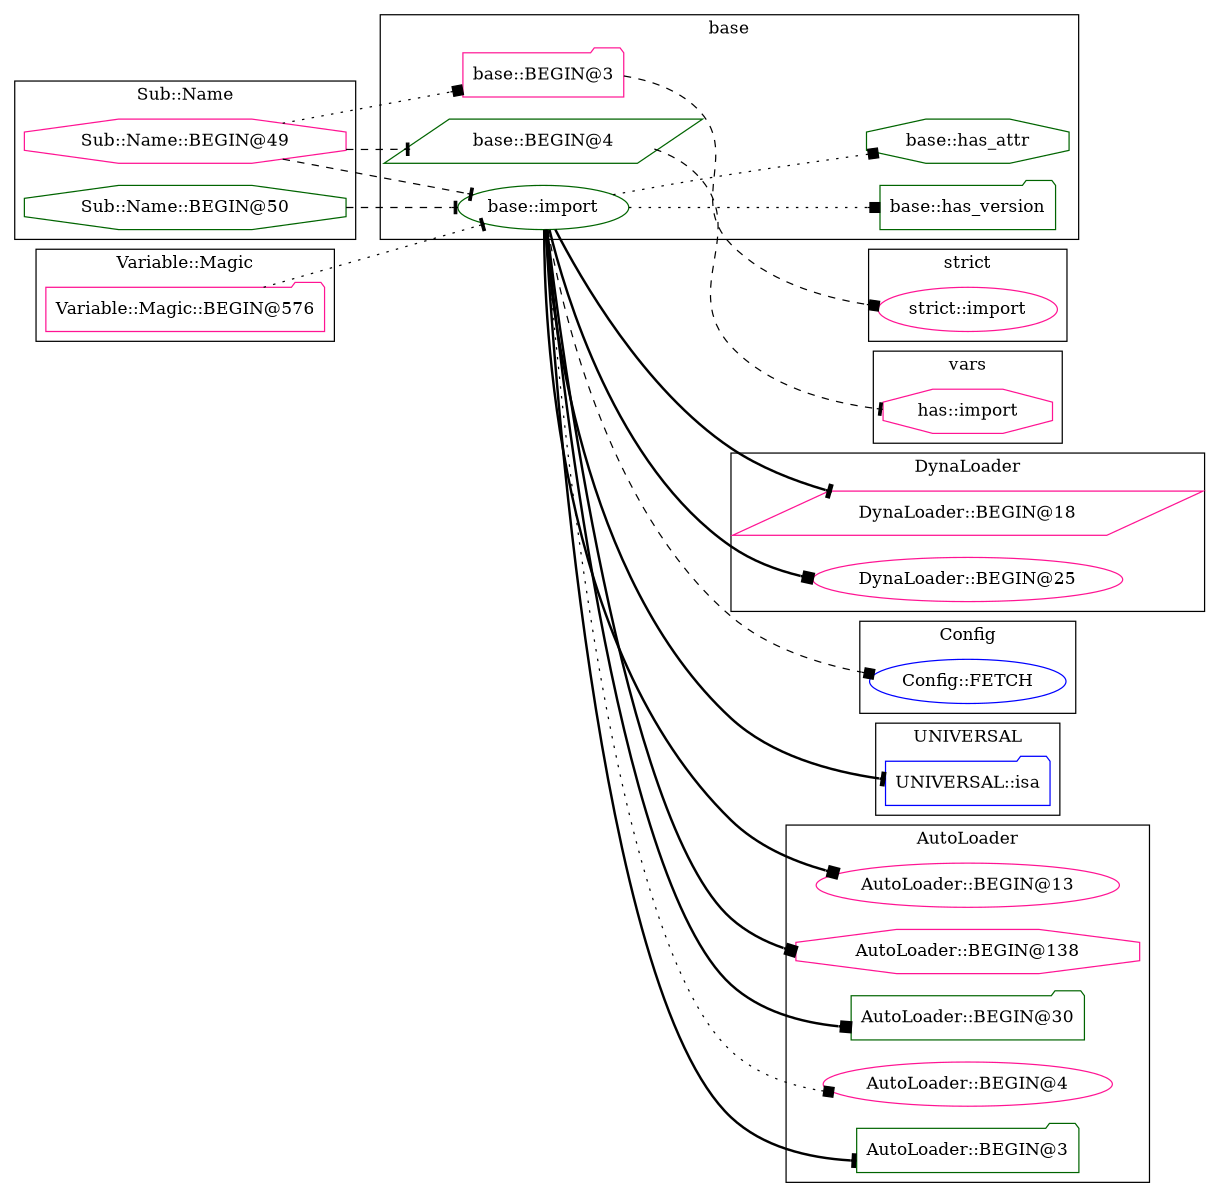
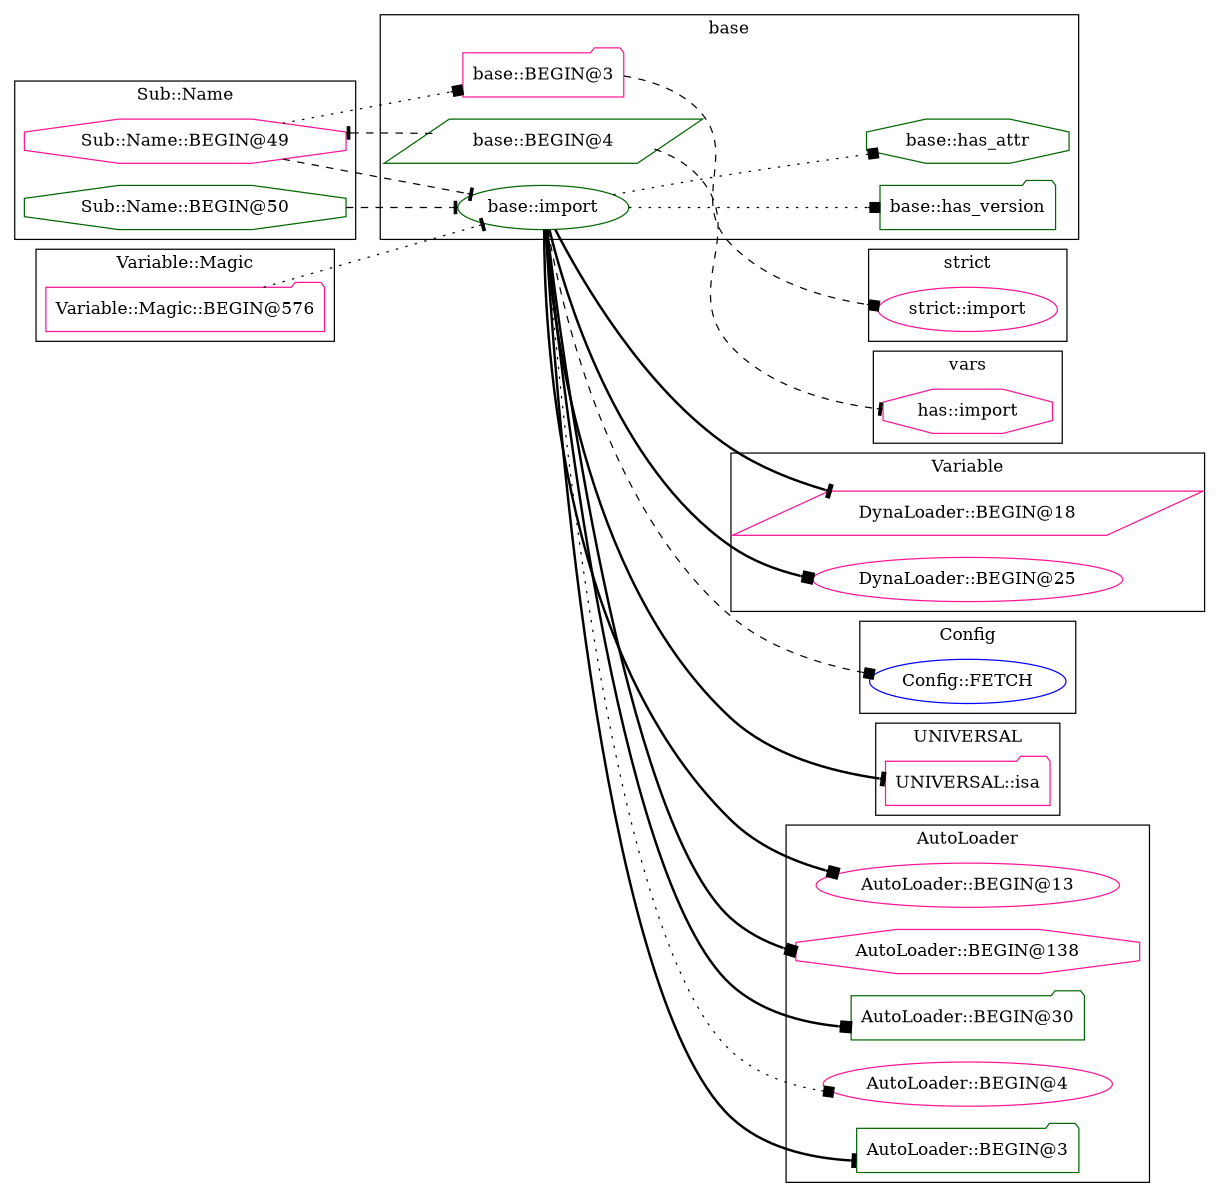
  digraph {
    rankdir=LR
    node [color=deeppink shape=ellipse]
    edge [arrowhead=box style=bold]
    "DynaLoader::BEGIN@18" [shape=parallelogram]
    "DynaLoader::BEGIN@25"
    "Config::FETCH" [color=blue]
    "base::BEGIN@3" [shape=folder]
    "base::BEGIN@4" [color=darkgreen shape=parallelogram]
    "base::has_version" [color=darkgreen shape=folder]
    "base::has_attr" [color=darkgreen shape=octagon]
    "base::import" [color=darkgreen]
    "Sub::Name::BEGIN@50" [color=darkgreen shape=octagon]
    "Sub::Name::BEGIN@49" [shape=octagon]
    n11 [label="has::import" shape=octagon]
    "strict::import"
    "Variable::Magic::BEGIN@576" [shape=folder]
-   "UNIVERSAL::isa" [color=blue shape=folder]
+   "UNIVERSAL::isa" [shape=folder]
    "AutoLoader::BEGIN@138" [shape=octagon]
    "AutoLoader::BEGIN@30" [color=darkgreen shape=folder]
    "AutoLoader::BEGIN@4"
    "AutoLoader::BEGIN@3" [color=darkgreen shape=folder]
    "AutoLoader::BEGIN@13"
    subgraph cluster_1 {
-     label=DynaLoader
+     label=Variable
      "DynaLoader::BEGIN@18"
      "DynaLoader::BEGIN@25"
    }
    subgraph cluster_2 {
      label=Config
      "Config::FETCH"
    }
    subgraph cluster_3 {
      label=base
      "base::BEGIN@3"
      "base::BEGIN@4"
      "base::has_version"
      "base::has_attr"
      "base::import"
    }
    subgraph cluster_4 {
      label="Sub::Name"
      "Sub::Name::BEGIN@50"
      "Sub::Name::BEGIN@49"
    }
    subgraph cluster_5 {
      label=vars
      n11
    }
    subgraph cluster_6 {
      label="strict"
      "strict::import"
    }
    subgraph cluster_7 {
      label="Variable::Magic"
      "Variable::Magic::BEGIN@576"
    }
    subgraph cluster_8 {
      label=UNIVERSAL
      "UNIVERSAL::isa"
    }
    subgraph cluster_9 {
      label=AutoLoader
      "AutoLoader::BEGIN@138"
      "AutoLoader::BEGIN@30"
      "AutoLoader::BEGIN@4"
      "AutoLoader::BEGIN@3"
      "AutoLoader::BEGIN@13"
    }
    "base::BEGIN@3" -> "strict::import" [style=dashed]
    "base::BEGIN@4" -> n11 [arrowhead=tee style=dashed]
    "base::import" -> "DynaLoader::BEGIN@18" [arrowhead=tee]
    "base::import" -> "DynaLoader::BEGIN@25"
    "base::import" -> "Config::FETCH" [style=dashed]
    "base::import" -> "base::has_version" [style=dotted]
    "base::import" -> "base::has_attr" [style=dotted]
    "base::import" -> "UNIVERSAL::isa" [arrowhead=tee]
    "base::import" -> "AutoLoader::BEGIN@138"
    "base::import" -> "AutoLoader::BEGIN@30"
    "base::import" -> "AutoLoader::BEGIN@4" [style=dotted]
    "base::import" -> "AutoLoader::BEGIN@3" [arrowhead=tee]
    "base::import" -> "AutoLoader::BEGIN@13"
    "Sub::Name::BEGIN@50" -> "base::import" [arrowhead=tee style=dashed]
    "Sub::Name::BEGIN@49" -> "base::BEGIN@3" [style=dotted]
-   "Sub::Name::BEGIN@49" -> "base::BEGIN@4" [arrowhead=tee style=dashed]
+   "base::BEGIN@4" -> "Sub::Name::BEGIN@49" [arrowhead=tee style=dashed]
    "Sub::Name::BEGIN@49" -> "base::import" [arrowhead=tee style=dashed]
    "Variable::Magic::BEGIN@576" -> "base::import" [arrowhead=tee style=dotted]
  }
